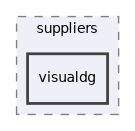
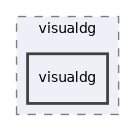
  digraph {
    compound=true
    n1 [color=grey25 fillcolor="#edf0f7" fontname=Helvetica fontsize=10 label=visualdg shape=box style="filled,bold,"]
    subgraph cluster_1 {
      bgcolor="#edf0f7"
      fontname=Helvetica
      fontsize=10
-     label=suppliers
+     label=visualdg
      pencolor=grey50
      style="filled,dashed,"
      n1
    }
  }
